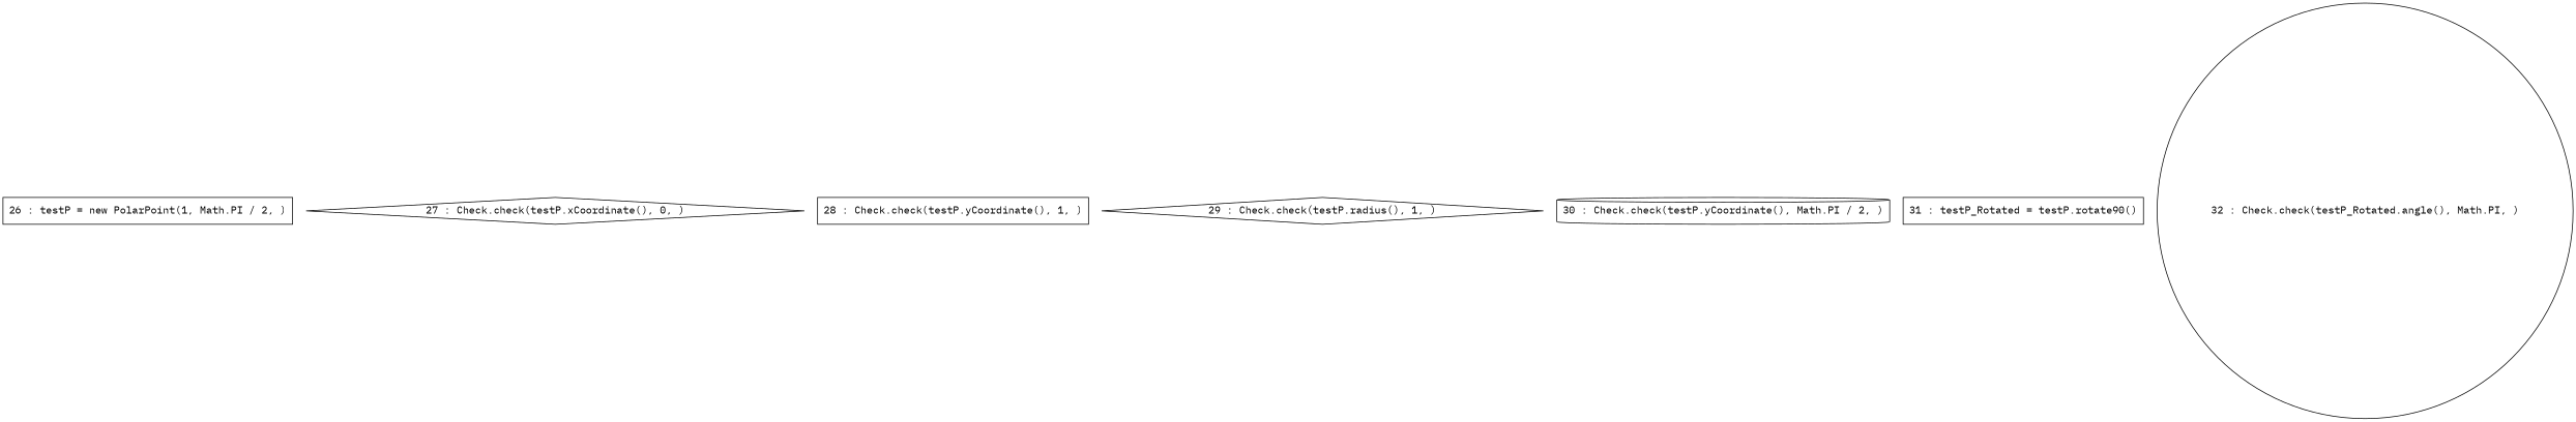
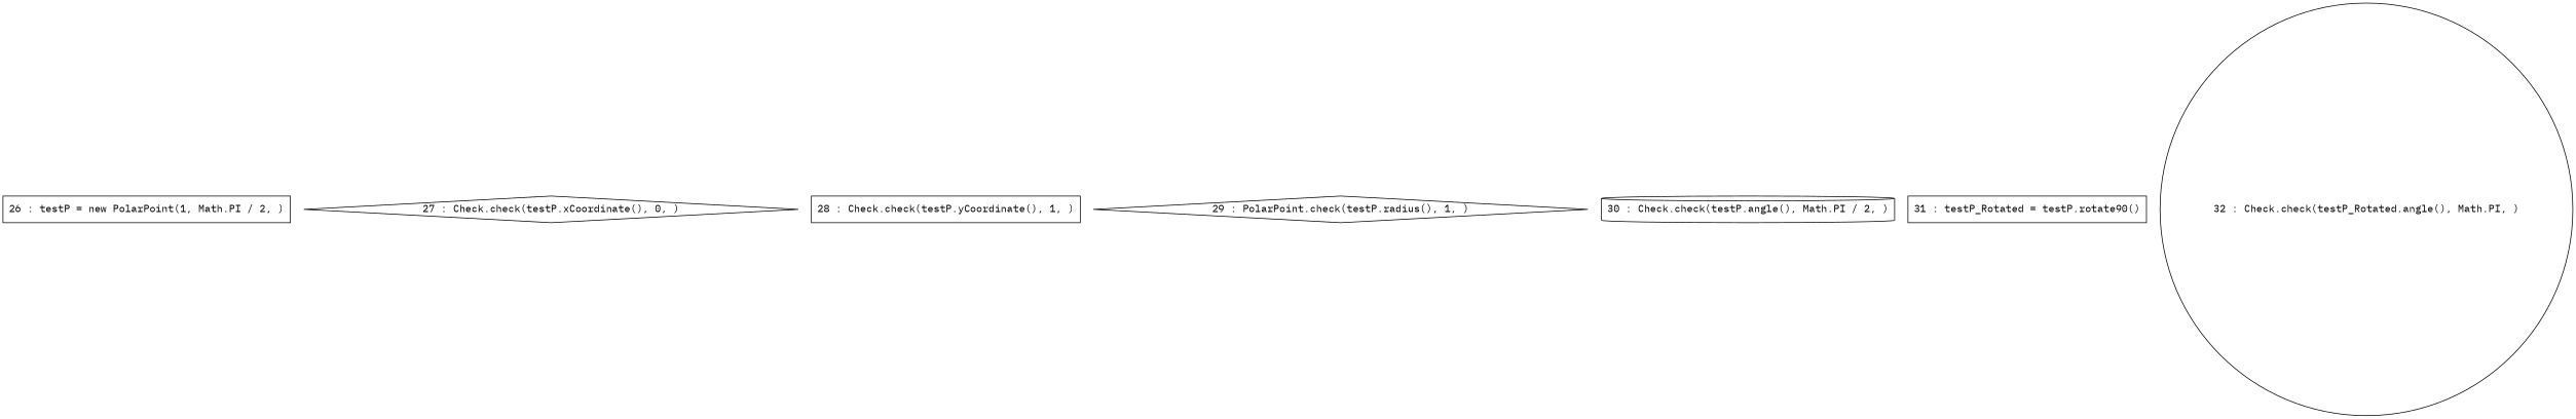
  digraph {
    fontname="IBM Plex Mono"
    node [shape=box fontname="IBM Plex Mono"]
    "26 : testP = new PolarPoint(1, Math.PI / 2, )"
    "27 : Check.check(testP.xCoordinate(), 0, )" [shape=diamond]
    "28 : Check.check(testP.yCoordinate(), 1, )"
-   "29 : Check.check(testP.radius(), 1, )" [shape=diamond]
-   "30 : Check.check(testP.angle(), Math.PI / 2, )" [shape=cylinder label="30 : Check.check(testP.yCoordinate(), Math.PI / 2, )"]
+   "29 : Check.check(testP.radius(), 1, )" [shape=diamond label="29 : PolarPoint.check(testP.radius(), 1, )"]
+   "30 : Check.check(testP.angle(), Math.PI / 2, )" [shape=cylinder]
    "31 : testP_Rotated = testP.rotate90()"
    "32 : Check.check(testP_Rotated.angle(), Math.PI, )" [shape=circle]
  }
